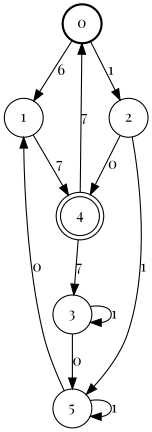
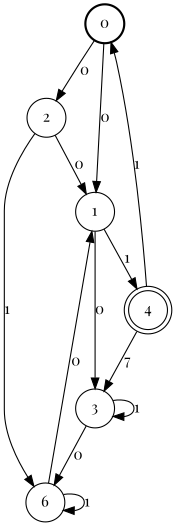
  digraph {
    fontname="Playfair Display"
    node [fontname="Playfair Display" shape=circle]
    edge [fontname="Playfair Display"]
    0 [style=bold]
    1
    2
    3
    4 [peripheries=2]
-   5
-   0 -> 1 [label=6]
-   0 -> 2 [label=1]
-   1 -> 4 [label=7]
-   2 -> 4 [label=0]
+   5 [label=6]
+   0 -> 1 [label=0]
+   0 -> 2 [label=0]
+   1 -> 3 [label=0]
+   1 -> 4 [label=1]
+   2 -> 1 [label=0]
    2 -> 5 [label=1]
    3 -> 3 [label=1]
    3 -> 5 [label=0]
-   4 -> 0 [label=7]
+   4 -> 0 [label=1]
    4 -> 3 [label=7]
    5 -> 1 [label=0]
    5 -> 5 [label=1]
  }
